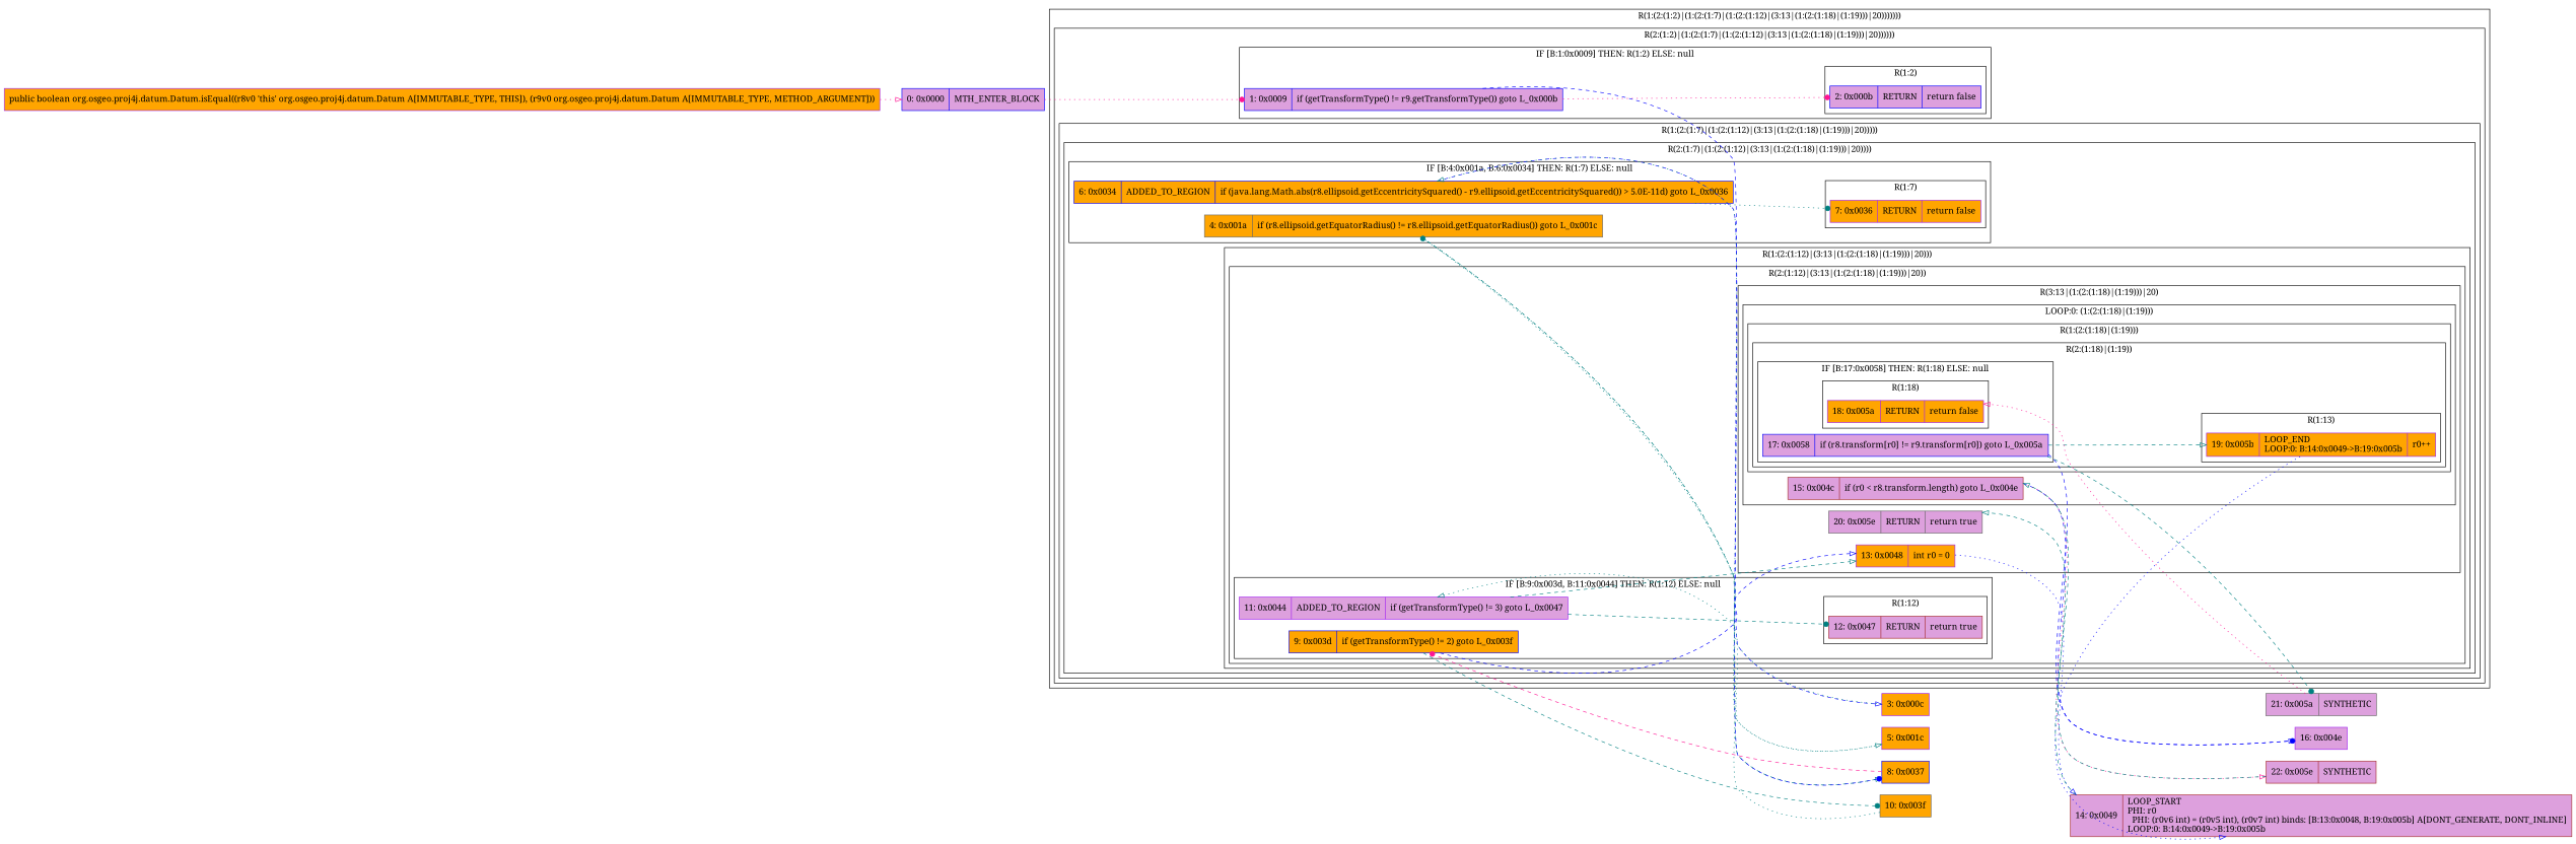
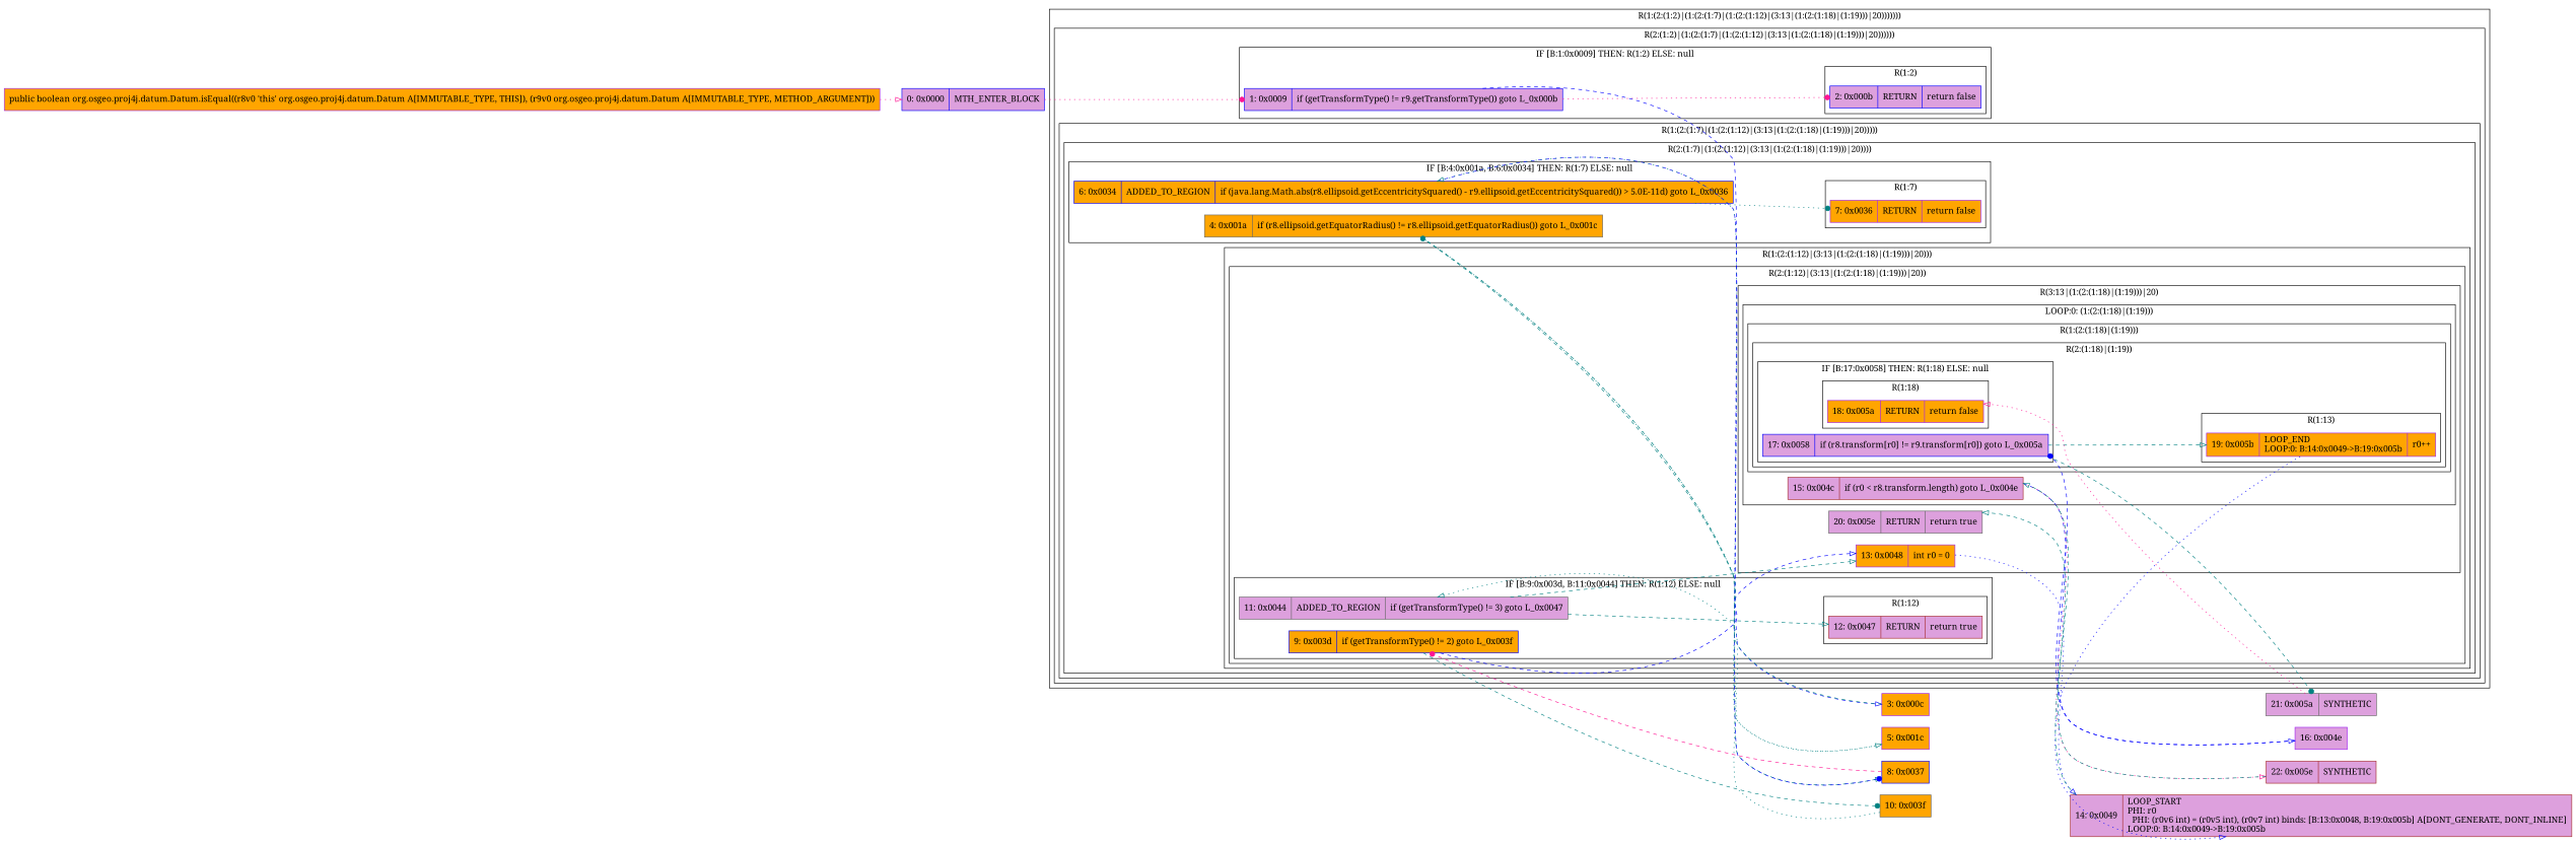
  digraph {
    fontname="Noto Serif"
    rankdir=LR
    node [color=purple fillcolor=plum fontname="Noto Serif" shape=record style=filled]
    edge [arrowhead=onormal color=teal fontname="Noto Serif" style=dashed]
    n1 [color=blue label="{2\:\ 0x000b|RETURN\l|return false\l}"]
    n2 [color=blue label="{1\:\ 0x0009|if (getTransformType() != r9.getTransformType()) goto L_0x000b\l}"]
    n3 [fillcolor=orange label="{7\:\ 0x0036|RETURN\l|return false\l}"]
    n4 [color=gray40 fillcolor=orange label="{4\:\ 0x001a|if (r8.ellipsoid.getEquatorRadius() != r8.ellipsoid.getEquatorRadius()) goto L_0x001c\l}"]
    n5 [color=blue fillcolor=orange label="{6\:\ 0x0034|ADDED_TO_REGION\l|if (java.lang.Math.abs(r8.ellipsoid.getEccentricitySquared() \- r9.ellipsoid.getEccentricitySquared()) \> 5.0E\-11d) goto L_0x0036\l}"]
    n6 [color=brown label="{12\:\ 0x0047|RETURN\l|return true\l}"]
    n7 [color=blue fillcolor=orange label="{9\:\ 0x003d|if (getTransformType() != 2) goto L_0x003f\l}"]
-   n8 [label="{11\:\ 0x0044|ADDED_TO_REGION\l|if (getTransformType() != 3) goto L_0x0047\l}"]
+   n8 [color=gray40 label="{11\:\ 0x0044|ADDED_TO_REGION\l|if (getTransformType() != 3) goto L_0x0047\l}"]
    n9 [fillcolor=orange label="{18\:\ 0x005a|RETURN\l|return false\l}"]
    n10 [color=blue label="{17\:\ 0x0058|if (r8.transform[r0] != r9.transform[r0]) goto L_0x005a\l}"]
    n11 [fillcolor=orange label="{19\:\ 0x005b|LOOP_END\lLOOP:0: B:14:0x0049\-\>B:19:0x005b\l|r0++\l}"]
    n12 [color=brown label="{15\:\ 0x004c|if (r0 \< r8.transform.length) goto L_0x004e\l}"]
    n13 [fillcolor=orange label="{13\:\ 0x0048|int r0 = 0\l}"]
    n14 [color=gray40 label="{20\:\ 0x005e|RETURN\l|return true\l}"]
    n15 [fillcolor=orange label="{3\:\ 0x000c}"]
    n16 [fillcolor=orange label="{5\:\ 0x001c}"]
    n17 [color=blue fillcolor=orange label="{8\:\ 0x0037}"]
    n18 [color=gray40 fillcolor=orange label="{10\:\ 0x003f}"]
    n19 [color=gray40 label="{21\:\ 0x005a|SYNTHETIC\l}"]
    n20 [color=brown label="{14\:\ 0x0049|LOOP_START\lPHI: r0 \l  PHI: (r0v6 int) = (r0v5 int), (r0v7 int) binds: [B:13:0x0048, B:19:0x005b] A[DONT_GENERATE, DONT_INLINE]\lLOOP:0: B:14:0x0049\-\>B:19:0x005b\l}"]
    n21 [label="{16\:\ 0x004e}"]
    n22 [color=brown label="{22\:\ 0x005e|SYNTHETIC\l}"]
    n23 [color=blue label="{0\:\ 0x0000|MTH_ENTER_BLOCK\l}"]
    n24 [fillcolor=orange label="{public boolean org.osgeo.proj4j.datum.Datum.isEqual((r8v0 'this' org.osgeo.proj4j.datum.Datum A[IMMUTABLE_TYPE, THIS]), (r9v0 org.osgeo.proj4j.datum.Datum A[IMMUTABLE_TYPE, METHOD_ARGUMENT])) }"]
    subgraph cluster_1 {
      label="R(1:(2:(1:2)|(1:(2:(1:7)|(1:(2:(1:12)|(3:13|(1:(2:(1:18)|(1:19)))|20)))))))"
      subgraph cluster_2 {
        label="R(2:(1:2)|(1:(2:(1:7)|(1:(2:(1:12)|(3:13|(1:(2:(1:18)|(1:19)))|20))))))"
        subgraph cluster_3 {
          label="IF [B:1:0x0009] THEN: R(1:2) ELSE: null"
          n2
          subgraph cluster_4 {
            label="R(1:2)"
            n1
          }
        }
        subgraph cluster_5 {
          label="R(1:(2:(1:7)|(1:(2:(1:12)|(3:13|(1:(2:(1:18)|(1:19)))|20)))))"
          subgraph cluster_6 {
            label="R(2:(1:7)|(1:(2:(1:12)|(3:13|(1:(2:(1:18)|(1:19)))|20))))"
            subgraph cluster_7 {
              label="IF [B:4:0x001a, B:6:0x0034] THEN: R(1:7) ELSE: null"
              n4
              n5
              subgraph cluster_8 {
                label="R(1:7)"
                n3
              }
            }
            subgraph cluster_9 {
              label="R(1:(2:(1:12)|(3:13|(1:(2:(1:18)|(1:19)))|20)))"
              subgraph cluster_10 {
                label="R(2:(1:12)|(3:13|(1:(2:(1:18)|(1:19)))|20))"
                subgraph cluster_11 {
                  label="IF [B:9:0x003d, B:11:0x0044] THEN: R(1:12) ELSE: null"
                  n7
                  n8
                  subgraph cluster_12 {
                    label="R(1:12)"
                    n6
                  }
                }
                subgraph cluster_13 {
                  label="R(3:13|(1:(2:(1:18)|(1:19)))|20)"
                  n13
                  n14
                  subgraph cluster_14 {
                    label="LOOP:0: (1:(2:(1:18)|(1:19)))"
                    n12
                    subgraph cluster_15 {
                      label="R(1:(2:(1:18)|(1:19)))"
                      subgraph cluster_16 {
                        label="R(2:(1:18)|(1:19))"
                        subgraph cluster_17 {
                          label="IF [B:17:0x0058] THEN: R(1:18) ELSE: null"
                          n10
                          subgraph cluster_18 {
                            label="R(1:18)"
                            n9
                          }
                        }
                        subgraph cluster_19 {
                          label="R(1:13)"
                          n11
                        }
                      }
                    }
                  }
                }
              }
            }
          }
        }
      }
    }
    n2 -> n1 [arrowhead=dot color=deeppink style=dotted]
    n2 -> n15 [color=blue]
    n4 -> n16 [style=dotted]
    n4 -> n17
    n5 -> n3 [arrowhead=dot style=dotted]
    n5 -> n17 [arrowhead=dot color=blue]
    n7 -> n13 [color=blue]
    n7 -> n18 [arrowhead=dot]
-   n8 -> n6 [arrowhead=dot]
+   n8 -> n6
    n8 -> n13
    n10 -> n11
    n10 -> n19 [arrowhead=dot]
    n11 -> n20 [color=blue style=dotted]
    n12 -> n21 [color=blue]
    n12 -> n22 [color=deeppink style=dotted]
    n13 -> n20 [color=blue style=dotted]
-   n15 -> n4 [arrowhead=dot style=dotted]
+   n15 -> n4 [arrowhead=dot]
    n16 -> n5 [style=dotted]
    n17 -> n7 [arrowhead=dot color=deeppink]
    n18 -> n8 [style=dotted]
    n19 -> n9 [color=deeppink style=dotted]
    n20 -> n12
-   n10 -> n21 [arrowhead=dot color=blue]
+   n21 -> n10 [arrowhead=dot color=blue]
    n22 -> n14
    n23 -> n2 [arrowhead=dot color=deeppink style=dotted]
    n24 -> n23 [color=deeppink style=dotted]
  }
